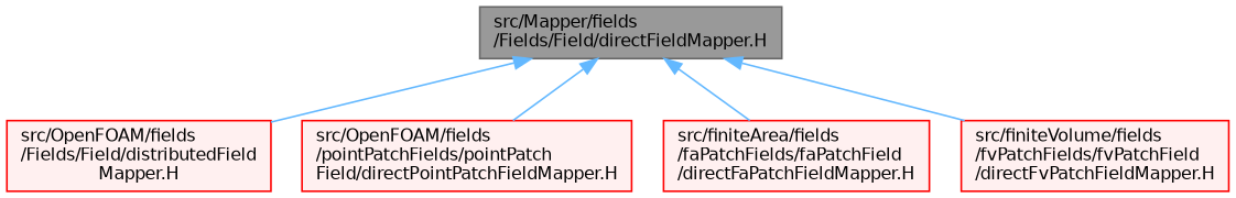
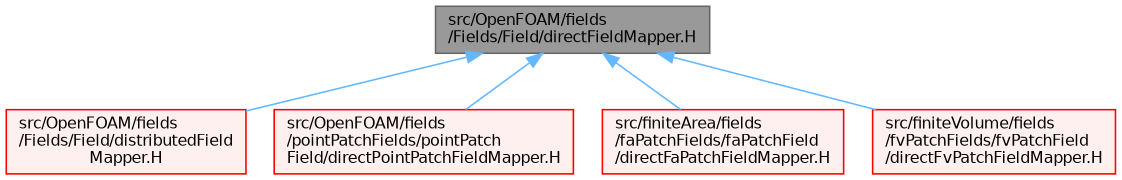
  digraph {
    node [color=red fillcolor="#FFF0F0" fontname=Helvetica fontsize=10 shape=box style=filled]
    edge [color=steelblue1 dir=back fontname=Helvetica fontsize=10 labelfontname=Helvetica labelfontsize=10 style=solid]
-   n1 [color=gray40 fillcolor=grey60 fontcolor=black height=0.2 label="src/Mapper/fields\l/Fields/Field/directFieldMapper.H" width=0.4]
+   n1 [color=gray40 fillcolor=grey60 fontcolor=black height=0.2 label="src/OpenFOAM/fields\l/Fields/Field/directFieldMapper.H" width=0.4]
    n2 [height=0.2 label="src/OpenFOAM/fields\l/Fields/Field/distributedField\lMapper.H" width=0.4]
    n3 [height=0.2 label="src/OpenFOAM/fields\l/pointPatchFields/pointPatch\lField/directPointPatchFieldMapper.H" width=0.4]
    n4 [height=0.2 label="src/finiteArea/fields\l/faPatchFields/faPatchField\l/directFaPatchFieldMapper.H" width=0.4]
    n5 [height=0.2 label="src/finiteVolume/fields\l/fvPatchFields/fvPatchField\l/directFvPatchFieldMapper.H" width=0.4]
    n1 -> n2
    n1 -> n3
    n1 -> n4
    n1 -> n5
  }
